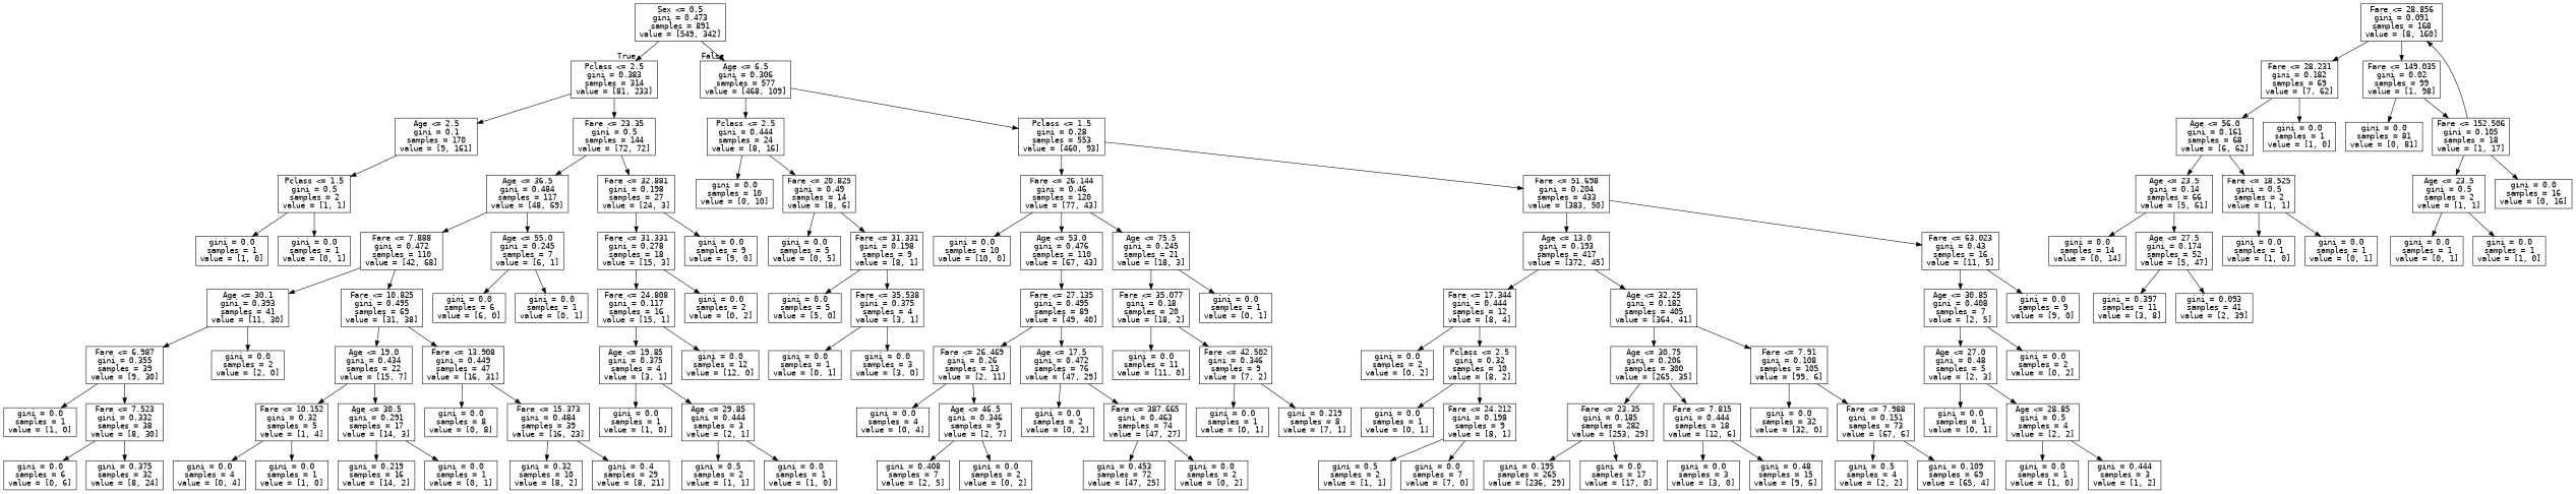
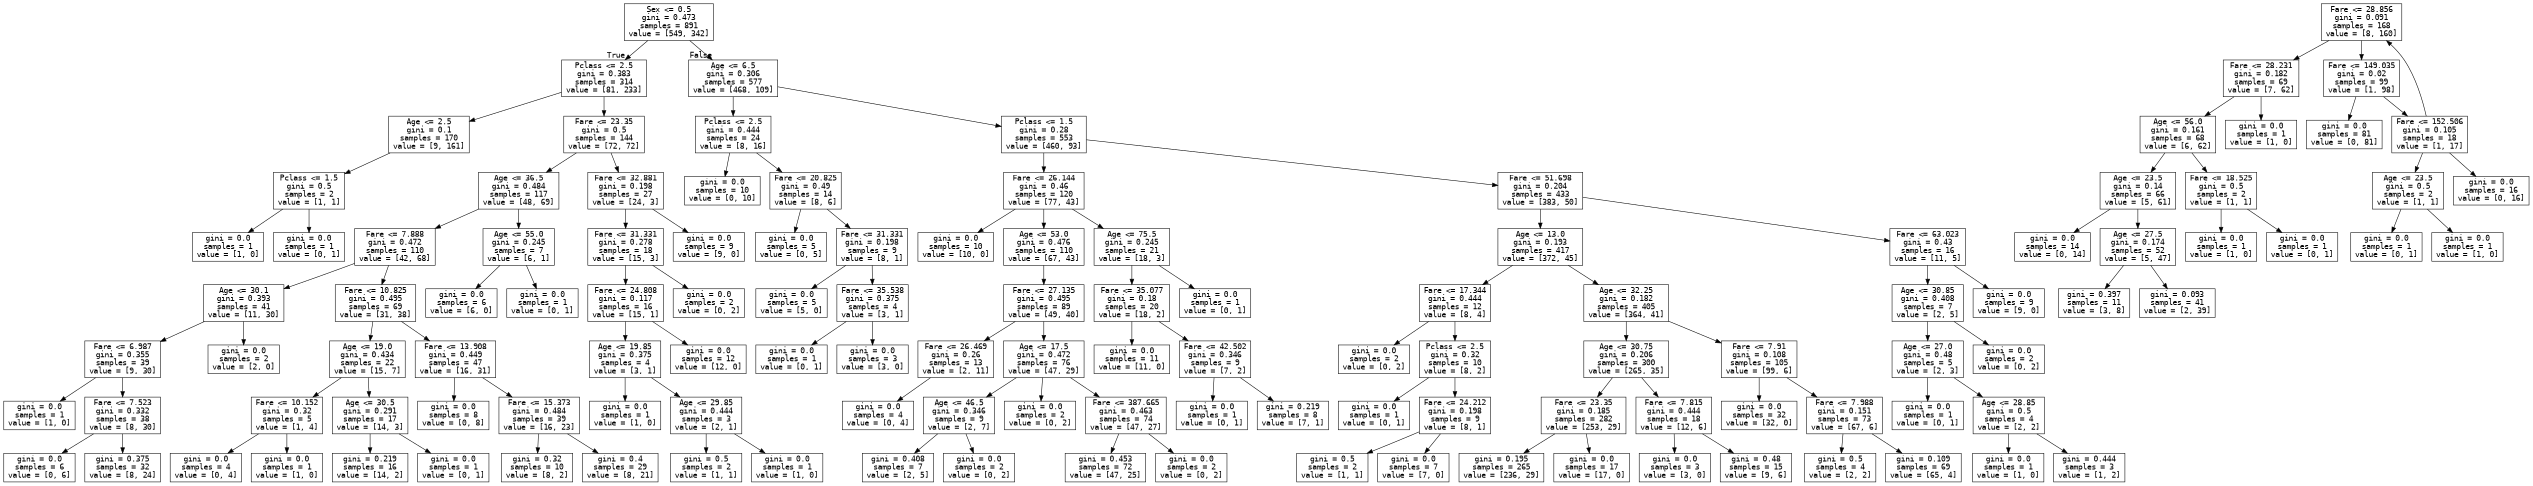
  digraph {
    fontname="DejaVu Sans Mono"
    node [fontname="DejaVu Sans Mono" shape=box]
    edge [fontname="DejaVu Sans Mono"]
    n1 [label="Sex <= 0.5\ngini = 0.473\nsamples = 891\nvalue = [549, 342]"]
    n2 [label="Pclass <= 2.5\ngini = 0.383\nsamples = 314\nvalue = [81, 233]"]
    n3 [label="Age <= 6.5\ngini = 0.306\nsamples = 577\nvalue = [468, 109]"]
    n4 [label="Age <= 2.5\ngini = 0.1\nsamples = 170\nvalue = [9, 161]"]
    n5 [label="Fare <= 23.35\ngini = 0.5\nsamples = 144\nvalue = [72, 72]"]
    n6 [label="Pclass <= 2.5\ngini = 0.444\nsamples = 24\nvalue = [8, 16]"]
    n7 [label="Pclass <= 1.5\ngini = 0.28\nsamples = 553\nvalue = [460, 93]"]
    n8 [label="Pclass <= 1.5\ngini = 0.5\nsamples = 2\nvalue = [1, 1]"]
    n9 [label="Age <= 36.5\ngini = 0.484\nsamples = 117\nvalue = [48, 69]"]
    n10 [label="Fare <= 32.881\ngini = 0.198\nsamples = 27\nvalue = [24, 3]"]
    n11 [label="gini = 0.0\nsamples = 1\nvalue = [1, 0]"]
    n12 [label="gini = 0.0\nsamples = 1\nvalue = [0, 1]"]
    n13 [label="Fare <= 28.856\ngini = 0.091\nsamples = 168\nvalue = [8, 160]"]
    n14 [label="Fare <= 28.231\ngini = 0.182\nsamples = 69\nvalue = [7, 62]"]
    n15 [label="Fare <= 149.035\ngini = 0.02\nsamples = 99\nvalue = [1, 98]"]
    n16 [label="Age <= 56.0\ngini = 0.161\nsamples = 68\nvalue = [6, 62]"]
    n17 [label="gini = 0.0\nsamples = 1\nvalue = [1, 0]"]
    n18 [label="gini = 0.0\nsamples = 81\nvalue = [0, 81]"]
    n19 [label="Fare <= 152.506\ngini = 0.105\nsamples = 18\nvalue = [1, 17]"]
    n20 [label="Age <= 23.5\ngini = 0.14\nsamples = 66\nvalue = [5, 61]"]
    n21 [label="Fare <= 18.525\ngini = 0.5\nsamples = 2\nvalue = [1, 1]"]
    n22 [label="gini = 0.0\nsamples = 14\nvalue = [0, 14]"]
    n23 [label="Age <= 27.5\ngini = 0.174\nsamples = 52\nvalue = [5, 47]"]
    n24 [label="gini = 0.0\nsamples = 1\nvalue = [1, 0]"]
    n25 [label="gini = 0.0\nsamples = 1\nvalue = [0, 1]"]
    n26 [label="gini = 0.397\nsamples = 11\nvalue = [3, 8]"]
    n27 [label="gini = 0.093\nsamples = 41\nvalue = [2, 39]"]
    n28 [label="Age <= 23.5\ngini = 0.5\nsamples = 2\nvalue = [1, 1]"]
    n29 [label="gini = 0.0\nsamples = 16\nvalue = [0, 16]"]
    n30 [label="gini = 0.0\nsamples = 1\nvalue = [0, 1]"]
    n31 [label="gini = 0.0\nsamples = 1\nvalue = [1, 0]"]
    n32 [label="Fare <= 7.888\ngini = 0.472\nsamples = 110\nvalue = [42, 68]"]
    n33 [label="Age <= 55.0\ngini = 0.245\nsamples = 7\nvalue = [6, 1]"]
    n34 [label="Fare <= 31.331\ngini = 0.278\nsamples = 18\nvalue = [15, 3]"]
    n35 [label="gini = 0.0\nsamples = 9\nvalue = [9, 0]"]
    n36 [label="Age <= 30.1\ngini = 0.393\nsamples = 41\nvalue = [11, 30]"]
    n37 [label="Fare <= 10.825\ngini = 0.495\nsamples = 69\nvalue = [31, 38]"]
    n38 [label="gini = 0.0\nsamples = 6\nvalue = [6, 0]"]
    n39 [label="gini = 0.0\nsamples = 1\nvalue = [0, 1]"]
    n40 [label="Fare <= 6.987\ngini = 0.355\nsamples = 39\nvalue = [9, 30]"]
    n41 [label="gini = 0.0\nsamples = 2\nvalue = [2, 0]"]
    n42 [label="Age <= 19.0\ngini = 0.434\nsamples = 22\nvalue = [15, 7]"]
    n43 [label="Fare <= 13.908\ngini = 0.449\nsamples = 47\nvalue = [16, 31]"]
    n44 [label="gini = 0.0\nsamples = 1\nvalue = [1, 0]"]
    n45 [label="Fare <= 7.523\ngini = 0.332\nsamples = 38\nvalue = [8, 30]"]
    n46 [label="gini = 0.0\nsamples = 6\nvalue = [0, 6]"]
    n47 [label="gini = 0.375\nsamples = 32\nvalue = [8, 24]"]
    n48 [label="Fare <= 10.152\ngini = 0.32\nsamples = 5\nvalue = [1, 4]"]
    n49 [label="Age <= 30.5\ngini = 0.291\nsamples = 17\nvalue = [14, 3]"]
    n50 [label="gini = 0.0\nsamples = 8\nvalue = [0, 8]"]
    n51 [label="Fare <= 15.373\ngini = 0.484\nsamples = 39\nvalue = [16, 23]"]
    n52 [label="gini = 0.0\nsamples = 4\nvalue = [0, 4]"]
    n53 [label="gini = 0.0\nsamples = 1\nvalue = [1, 0]"]
    n54 [label="gini = 0.219\nsamples = 16\nvalue = [14, 2]"]
    n55 [label="gini = 0.0\nsamples = 1\nvalue = [0, 1]"]
    n56 [label="gini = 0.32\nsamples = 10\nvalue = [8, 2]"]
    n57 [label="gini = 0.4\nsamples = 29\nvalue = [8, 21]"]
    n58 [label="Fare <= 24.808\ngini = 0.117\nsamples = 16\nvalue = [15, 1]"]
    n59 [label="gini = 0.0\nsamples = 2\nvalue = [0, 2]"]
    n60 [label="Age <= 19.85\ngini = 0.375\nsamples = 4\nvalue = [3, 1]"]
    n61 [label="gini = 0.0\nsamples = 12\nvalue = [12, 0]"]
    n62 [label="gini = 0.0\nsamples = 1\nvalue = [1, 0]"]
    n63 [label="Age <= 29.85\ngini = 0.444\nsamples = 3\nvalue = [2, 1]"]
    n64 [label="gini = 0.5\nsamples = 2\nvalue = [1, 1]"]
    n65 [label="gini = 0.0\nsamples = 1\nvalue = [1, 0]"]
    n66 [label="gini = 0.0\nsamples = 10\nvalue = [0, 10]"]
    n67 [label="Fare <= 20.825\ngini = 0.49\nsamples = 14\nvalue = [8, 6]"]
    n68 [label="Fare <= 26.144\ngini = 0.46\nsamples = 120\nvalue = [77, 43]"]
    n69 [label="Fare <= 51.698\ngini = 0.204\nsamples = 433\nvalue = [383, 50]"]
    n70 [label="gini = 0.0\nsamples = 5\nvalue = [0, 5]"]
    n71 [label="Fare <= 31.331\ngini = 0.198\nsamples = 9\nvalue = [8, 1]"]
    n72 [label="gini = 0.0\nsamples = 5\nvalue = [5, 0]"]
    n73 [label="Fare <= 35.538\ngini = 0.375\nsamples = 4\nvalue = [3, 1]"]
    n74 [label="gini = 0.0\nsamples = 1\nvalue = [0, 1]"]
    n75 [label="gini = 0.0\nsamples = 3\nvalue = [3, 0]"]
    n76 [label="gini = 0.0\nsamples = 10\nvalue = [10, 0]"]
    n77 [label="Age <= 53.0\ngini = 0.476\nsamples = 110\nvalue = [67, 43]"]
    n78 [label="Age <= 75.5\ngini = 0.245\nsamples = 21\nvalue = [18, 3]"]
    n79 [label="Age <= 13.0\ngini = 0.193\nsamples = 417\nvalue = [372, 45]"]
    n80 [label="Fare <= 63.023\ngini = 0.43\nsamples = 16\nvalue = [11, 5]"]
    n81 [label="Fare <= 27.135\ngini = 0.495\nsamples = 89\nvalue = [49, 40]"]
    n82 [label="Fare <= 26.469\ngini = 0.26\nsamples = 13\nvalue = [2, 11]"]
    n83 [label="Age <= 17.5\ngini = 0.472\nsamples = 76\nvalue = [47, 29]"]
    n84 [label="Fare <= 35.077\ngini = 0.18\nsamples = 20\nvalue = [18, 2]"]
    n85 [label="gini = 0.0\nsamples = 1\nvalue = [0, 1]"]
    n86 [label="gini = 0.0\nsamples = 4\nvalue = [0, 4]"]
    n87 [label="Age <= 46.5\ngini = 0.346\nsamples = 9\nvalue = [2, 7]"]
    n88 [label="gini = 0.0\nsamples = 2\nvalue = [0, 2]"]
    n89 [label="Fare <= 387.665\ngini = 0.463\nsamples = 74\nvalue = [47, 27]"]
    n90 [label="gini = 0.408\nsamples = 7\nvalue = [2, 5]"]
    n91 [label="gini = 0.0\nsamples = 2\nvalue = [0, 2]"]
    n92 [label="gini = 0.453\nsamples = 72\nvalue = [47, 25]"]
    n93 [label="gini = 0.0\nsamples = 2\nvalue = [0, 2]"]
    n94 [label="gini = 0.0\nsamples = 11\nvalue = [11, 0]"]
    n95 [label="Fare <= 42.502\ngini = 0.346\nsamples = 9\nvalue = [7, 2]"]
    n96 [label="gini = 0.0\nsamples = 1\nvalue = [0, 1]"]
    n97 [label="gini = 0.219\nsamples = 8\nvalue = [7, 1]"]
    n98 [label="Fare <= 17.344\ngini = 0.444\nsamples = 12\nvalue = [8, 4]"]
    n99 [label="Age <= 32.25\ngini = 0.182\nsamples = 405\nvalue = [364, 41]"]
    n100 [label="Age <= 30.85\ngini = 0.408\nsamples = 7\nvalue = [2, 5]"]
    n101 [label="gini = 0.0\nsamples = 9\nvalue = [9, 0]"]
    n102 [label="gini = 0.0\nsamples = 2\nvalue = [0, 2]"]
    n103 [label="Pclass <= 2.5\ngini = 0.32\nsamples = 10\nvalue = [8, 2]"]
    n104 [label="Age <= 30.75\ngini = 0.206\nsamples = 300\nvalue = [265, 35]"]
    n105 [label="Fare <= 7.91\ngini = 0.108\nsamples = 105\nvalue = [99, 6]"]
    n106 [label="gini = 0.0\nsamples = 1\nvalue = [0, 1]"]
    n107 [label="Fare <= 24.212\ngini = 0.198\nsamples = 9\nvalue = [8, 1]"]
    n108 [label="gini = 0.5\nsamples = 2\nvalue = [1, 1]"]
    n109 [label="gini = 0.0\nsamples = 7\nvalue = [7, 0]"]
    n110 [label="Fare <= 23.35\ngini = 0.185\nsamples = 282\nvalue = [253, 29]"]
    n111 [label="Fare <= 7.815\ngini = 0.444\nsamples = 18\nvalue = [12, 6]"]
    n112 [label="gini = 0.0\nsamples = 32\nvalue = [32, 0]"]
    n113 [label="Fare <= 7.988\ngini = 0.151\nsamples = 73\nvalue = [67, 6]"]
    n114 [label="gini = 0.195\nsamples = 265\nvalue = [236, 29]"]
    n115 [label="gini = 0.0\nsamples = 17\nvalue = [17, 0]"]
    n116 [label="gini = 0.0\nsamples = 3\nvalue = [3, 0]"]
    n117 [label="gini = 0.48\nsamples = 15\nvalue = [9, 6]"]
    n118 [label="gini = 0.5\nsamples = 4\nvalue = [2, 2]"]
    n119 [label="gini = 0.109\nsamples = 69\nvalue = [65, 4]"]
    n120 [label="Age <= 27.0\ngini = 0.48\nsamples = 5\nvalue = [2, 3]"]
    n121 [label="gini = 0.0\nsamples = 2\nvalue = [0, 2]"]
    n122 [label="gini = 0.0\nsamples = 1\nvalue = [0, 1]"]
    n123 [label="Age <= 28.85\ngini = 0.5\nsamples = 4\nvalue = [2, 2]"]
    n124 [label="gini = 0.0\nsamples = 1\nvalue = [1, 0]"]
    n125 [label="gini = 0.444\nsamples = 3\nvalue = [1, 2]"]
    n1 -> n2 [headlabel=True labelangle=45 labeldistance=2.5]
    n1 -> n3 [headlabel=False labelangle=-45 labeldistance=2.5]
    n2 -> n4
    n2 -> n5
    n3 -> n6
    n3 -> n7
    n4 -> n8
    n5 -> n9
    n5 -> n10
    n6 -> n66
    n6 -> n67
    n7 -> n68
    n7 -> n69
    n8 -> n11
    n8 -> n12
    n9 -> n32
    n9 -> n33
    n10 -> n34
    n10 -> n35
    n13 -> n14
    n13 -> n15
    n14 -> n16
    n14 -> n17
    n15 -> n18
    n15 -> n19
    n16 -> n20
    n16 -> n21
    n19 -> n13
    n19 -> n28
    n19 -> n29
    n20 -> n22
    n20 -> n23
    n21 -> n24
    n21 -> n25
    n23 -> n26
    n23 -> n27
    n28 -> n30
    n28 -> n31
    n32 -> n36
    n32 -> n37
    n33 -> n38
    n33 -> n39
    n34 -> n58
    n34 -> n59
    n36 -> n40
    n36 -> n41
    n37 -> n42
    n37 -> n43
    n40 -> n44
    n40 -> n45
    n42 -> n48
    n42 -> n49
    n43 -> n50
    n43 -> n51
    n45 -> n46
    n45 -> n47
    n48 -> n52
    n48 -> n53
    n49 -> n54
    n49 -> n55
    n51 -> n56
    n51 -> n57
    n58 -> n60
    n58 -> n61
    n60 -> n62
    n60 -> n63
    n63 -> n64
    n63 -> n65
    n67 -> n70
    n67 -> n71
    n68 -> n76
    n68 -> n77
    n68 -> n78
    n69 -> n79
    n69 -> n80
    n71 -> n72
    n71 -> n73
    n73 -> n74
    n73 -> n75
    n77 -> n81
    n78 -> n84
    n78 -> n85
    n79 -> n98
    n79 -> n99
    n80 -> n100
    n80 -> n101
    n81 -> n82
    n81 -> n83
    n82 -> n86
-   n82 -> n87
+   n83 -> n87
    n83 -> n88
    n83 -> n89
    n84 -> n94
    n84 -> n95
    n87 -> n90
    n87 -> n91
    n89 -> n92
    n89 -> n93
    n95 -> n96
    n95 -> n97
    n98 -> n102
    n98 -> n103
    n99 -> n104
    n99 -> n105
    n100 -> n120
    n100 -> n121
    n103 -> n106
    n103 -> n107
    n104 -> n110
    n104 -> n111
    n105 -> n112
    n105 -> n113
    n107 -> n108
    n107 -> n109
    n110 -> n114
    n110 -> n115
    n111 -> n116
    n111 -> n117
    n113 -> n118
    n113 -> n119
    n120 -> n122
    n120 -> n123
    n123 -> n124
    n123 -> n125
  }
